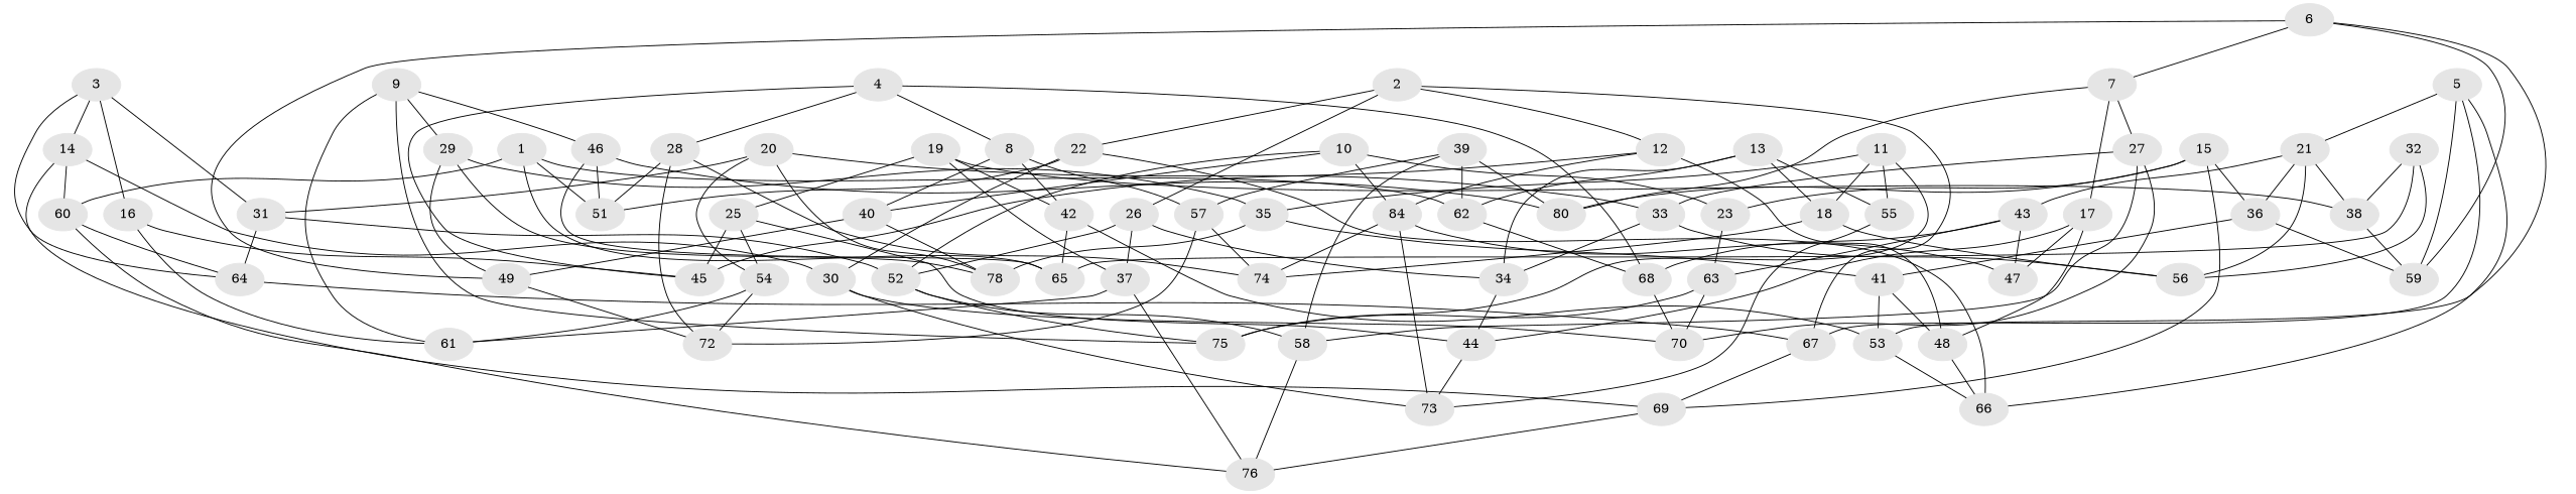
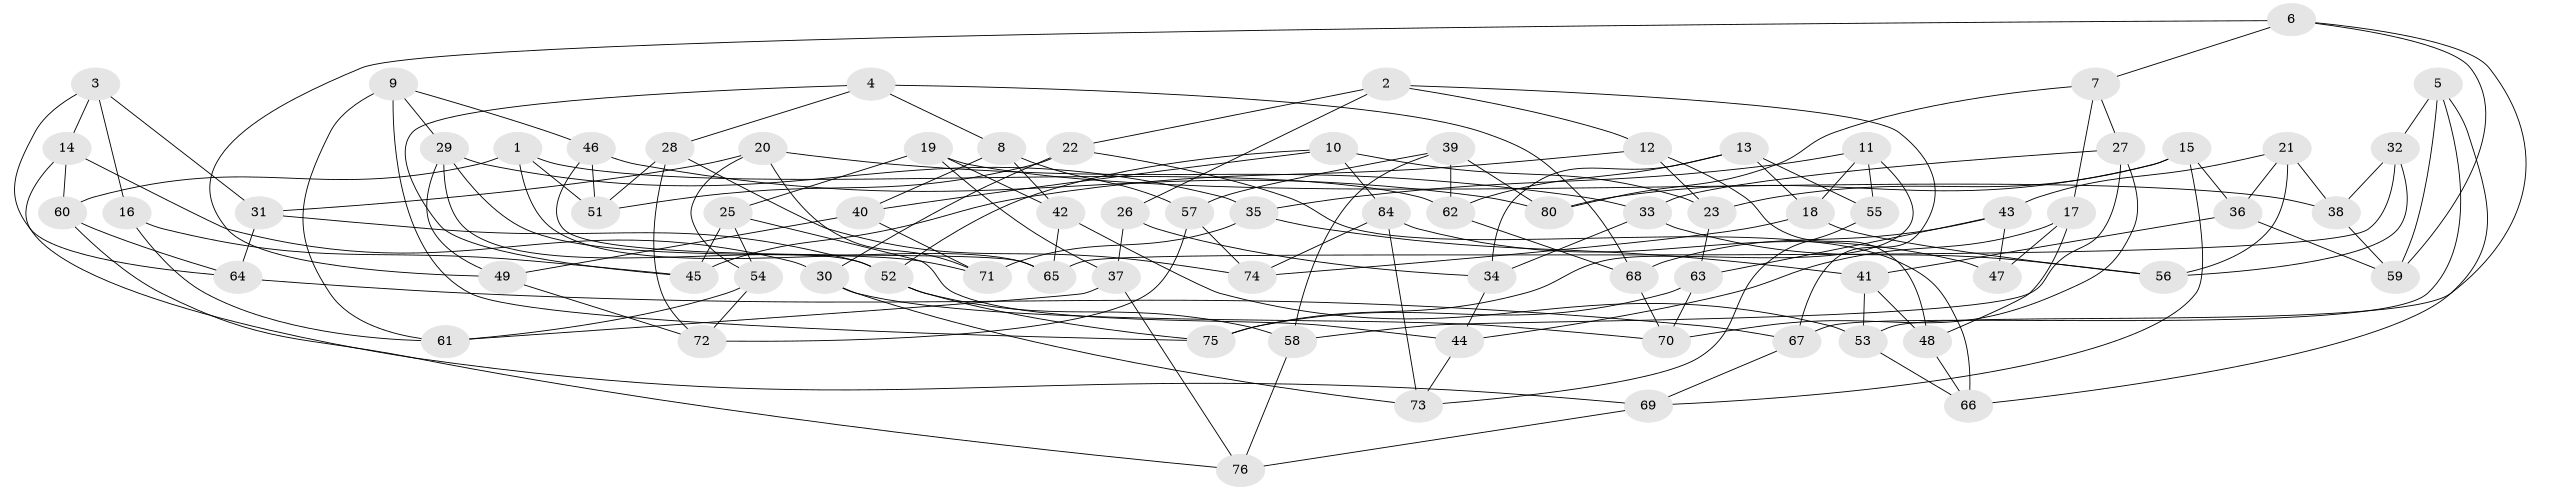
  graph {
    node [color=gray90 style=filled]
    1
    51
    60
    62
    65
    64
    76
    68
    2
    12
    22
    26
    67
    45
    23
    48
    66
    30
    34
    37
    52
    69
    3
    14
    16
    31
    61
    4
    8
    28
    40
    42
    57
    74
    72
    70
    5
    32
    59
    56
    38
    6
    7
    49
    53
    17
    27
    n48 [label=80]
    47
    44
    33
    58
-   71 [label=78]
+   71
    9
    29
    46
    75
    35
    10
    n60 [label=84]
    63
    73
    55
    11
    18
    41
    13
    15
    36
    19
    25
    54
    20
    21
    43
    39
    1 -- 51
    1 -- 60
    1 -- 62
    1 -- 65
    60 -- 64
    60 -- 76
    62 -- 68
    64 -- 67
    68 -- 70
    2 -- 12
    2 -- 22
    2 -- 26
    2 -- 67
    12 -- 45
-   12 -- n60
+   12 -- 23
    12 -- 48
    22 -- 51
    22 -- 66
    22 -- 30
    26 -- 34
    26 -- 37
-   26 -- 52
+   29 -- 52
    67 -- 69
    23 -- 63
    48 -- 66
    30 -- 70
    30 -- 73
    34 -- 44
    37 -- 76
    37 -- 61
    52 -- 58
    52 -- 75
    69 -- 76
    3 -- 64
    3 -- 14
    3 -- 16
    3 -- 31
    14 -- 60
    14 -- 30
    14 -- 69
    16 -- 45
    16 -- 61
    31 -- 64
    31 -- 52
    4 -- 68
    4 -- 45
    4 -- 8
    4 -- 28
    8 -- 40
    8 -- 42
    8 -- 57
    28 -- 51
    28 -- 74
    28 -- 72
    40 -- 49
    40 -- 71
    42 -- 65
    42 -- 53
    57 -- 74
    57 -- 72
    5 -- 67
    5 -- 66
-   5 -- 21
+   5 -- 32
    5 -- 59
    32 -- 65
    32 -- 56
    32 -- 38
    38 -- 59
    6 -- 59
    6 -- 7
    6 -- 49
    6 -- 53
    7 -- 17
    7 -- 27
    7 -- n48
    49 -- 72
    53 -- 66
    17 -- 48
    17 -- 47
    17 -- 44
    27 -- 70
    27 -- 33
    27 -- 58
    44 -- 73
    33 -- 34
    33 -- 56
    58 -- 76
    9 -- 61
    9 -- 29
    9 -- 46
    9 -- 75
    29 -- 49
    29 -- 71
    29 -- 35
    46 -- 51
    46 -- 65
    46 -- n48
    35 -- 71
    35 -- 41
    10 -- 23
    10 -- 52
    10 -- 40
    10 -- n60
    n60 -- 74
    n60 -- 47
    n60 -- 73
    63 -- 70
    63 -- 75
    55 -- 73
    11 -- 75
    11 -- 35
    11 -- 55
    11 -- 18
    18 -- 74
    18 -- 56
    41 -- 48
    41 -- 53
    13 -- 62
    13 -- 34
    13 -- 55
    13 -- 18
    15 -- 23
    15 -- 69
    15 -- n48
    15 -- 36
    36 -- 59
    36 -- 41
    19 -- 37
    19 -- 42
    19 -- 38
    19 -- 25
    25 -- 45
    25 -- 44
    25 -- 54
    54 -- 61
    54 -- 72
    20 -- 31
    20 -- 33
    20 -- 71
    20 -- 54
    21 -- 56
    21 -- 38
    21 -- 36
    21 -- 43
    43 -- 68
    43 -- 47
    43 -- 63
    39 -- 62
    39 -- 57
    39 -- n48
    39 -- 58
  }
